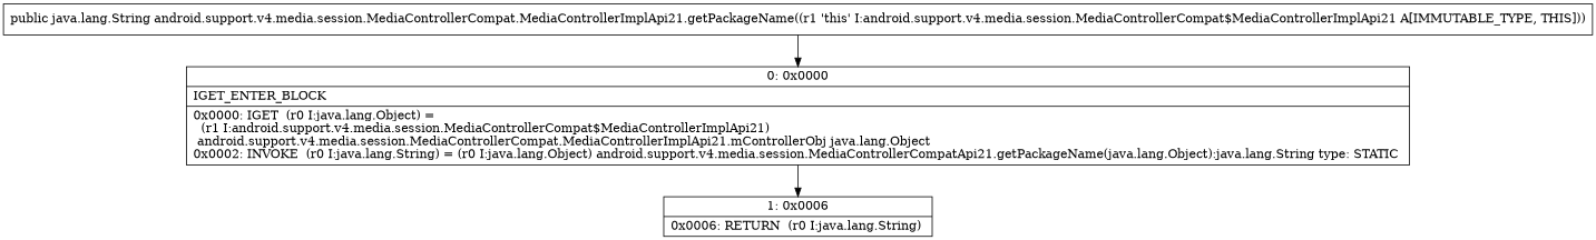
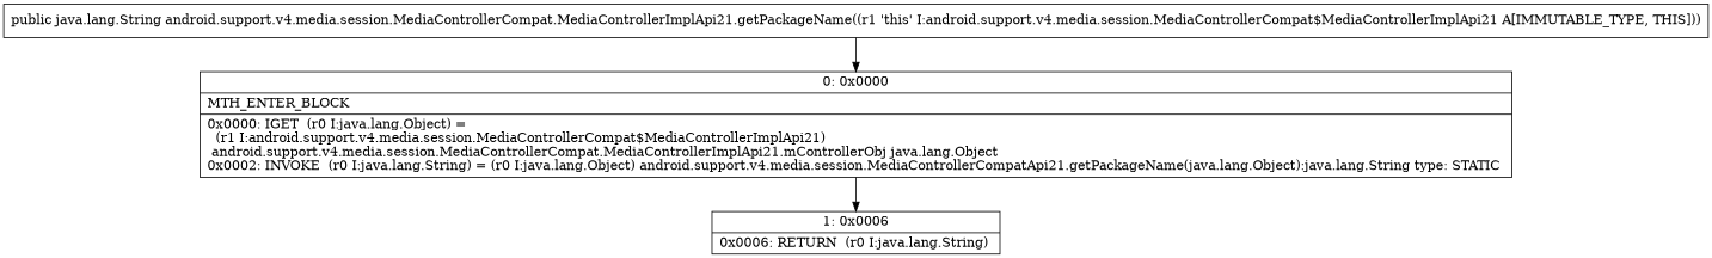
  digraph {
    fontname="DejaVu Serif"
    node [shape=record fontname="DejaVu Serif"]
    edge [fontname="DejaVu Serif"]
-   n1 [label="{0\:\ 0x0000|IGET_ENTER_BLOCK\l|0x0000: IGET  (r0 I:java.lang.Object) = \l  (r1 I:android.support.v4.media.session.MediaControllerCompat$MediaControllerImplApi21)\l android.support.v4.media.session.MediaControllerCompat.MediaControllerImplApi21.mControllerObj java.lang.Object \l0x0002: INVOKE  (r0 I:java.lang.String) = (r0 I:java.lang.Object) android.support.v4.media.session.MediaControllerCompatApi21.getPackageName(java.lang.Object):java.lang.String type: STATIC \l}"]
+   n1 [label="{0\:\ 0x0000|MTH_ENTER_BLOCK\l|0x0000: IGET  (r0 I:java.lang.Object) = \l  (r1 I:android.support.v4.media.session.MediaControllerCompat$MediaControllerImplApi21)\l android.support.v4.media.session.MediaControllerCompat.MediaControllerImplApi21.mControllerObj java.lang.Object \l0x0002: INVOKE  (r0 I:java.lang.String) = (r0 I:java.lang.Object) android.support.v4.media.session.MediaControllerCompatApi21.getPackageName(java.lang.Object):java.lang.String type: STATIC \l}"]
    n2 [label="{1\:\ 0x0006|0x0006: RETURN  (r0 I:java.lang.String) \l}"]
    n3 [label="{public java.lang.String android.support.v4.media.session.MediaControllerCompat.MediaControllerImplApi21.getPackageName((r1 'this' I:android.support.v4.media.session.MediaControllerCompat$MediaControllerImplApi21 A[IMMUTABLE_TYPE, THIS])) }"]
    n1 -> n2
    n3 -> n1
  }
